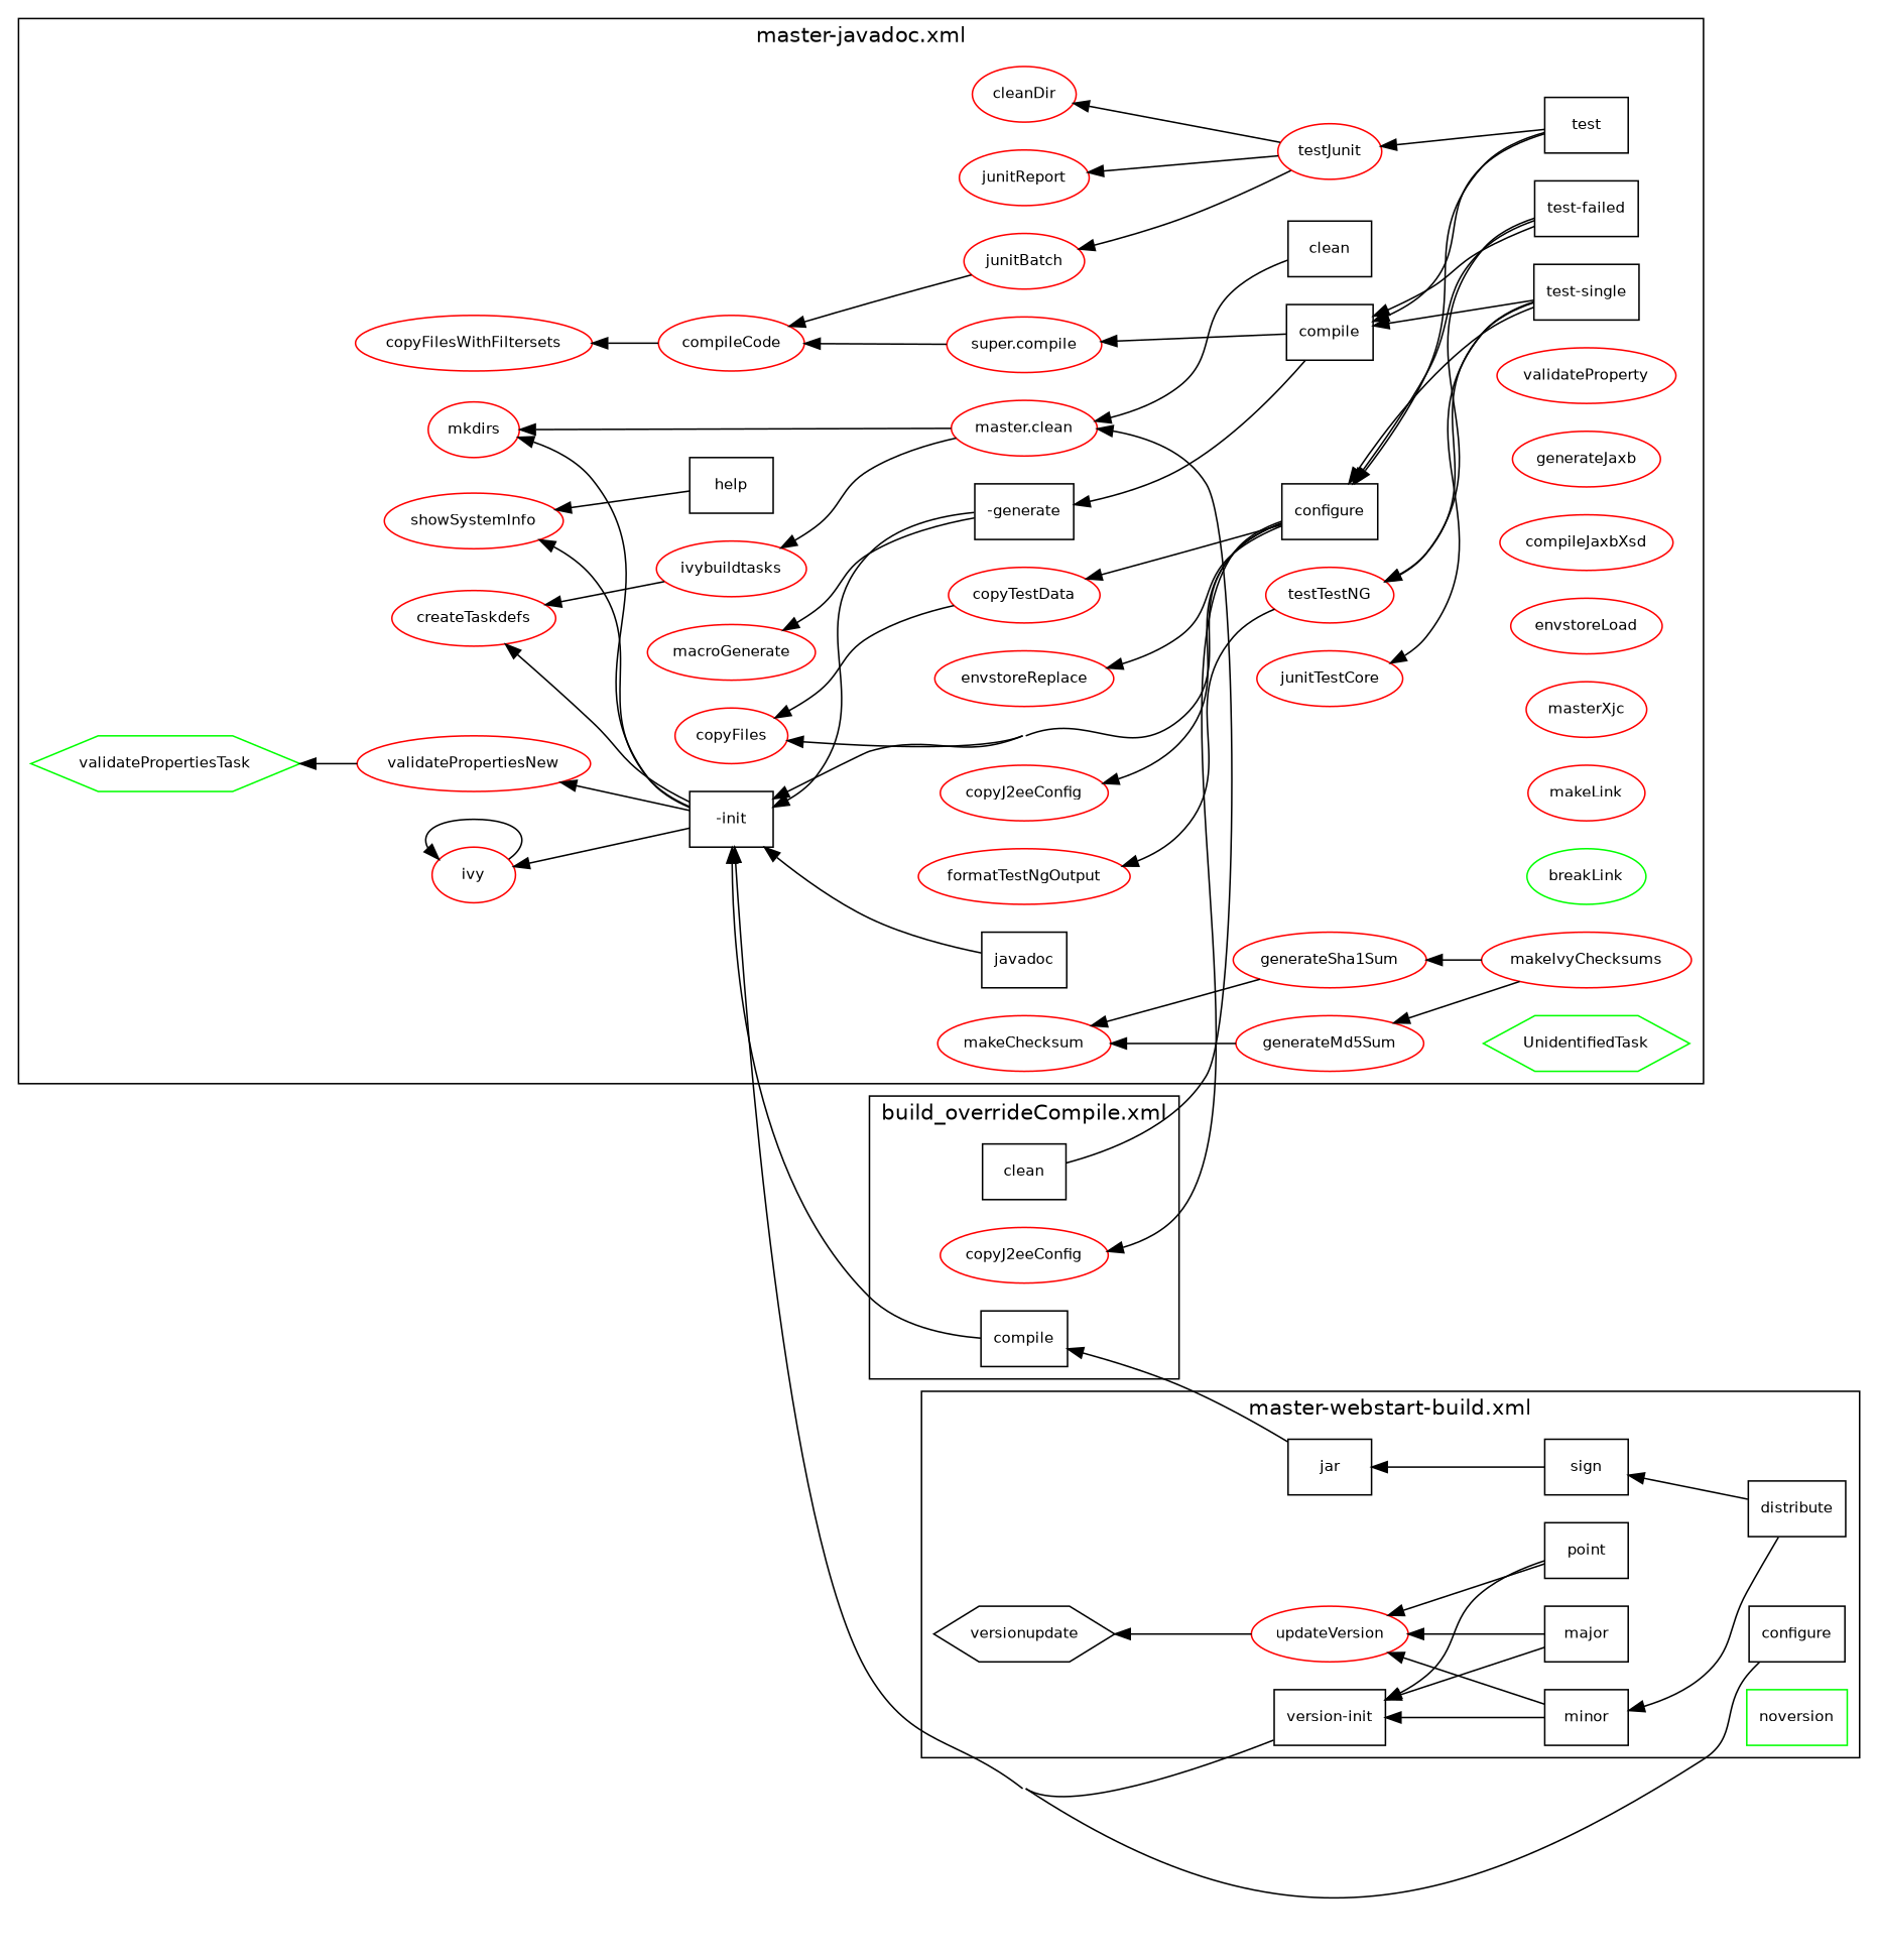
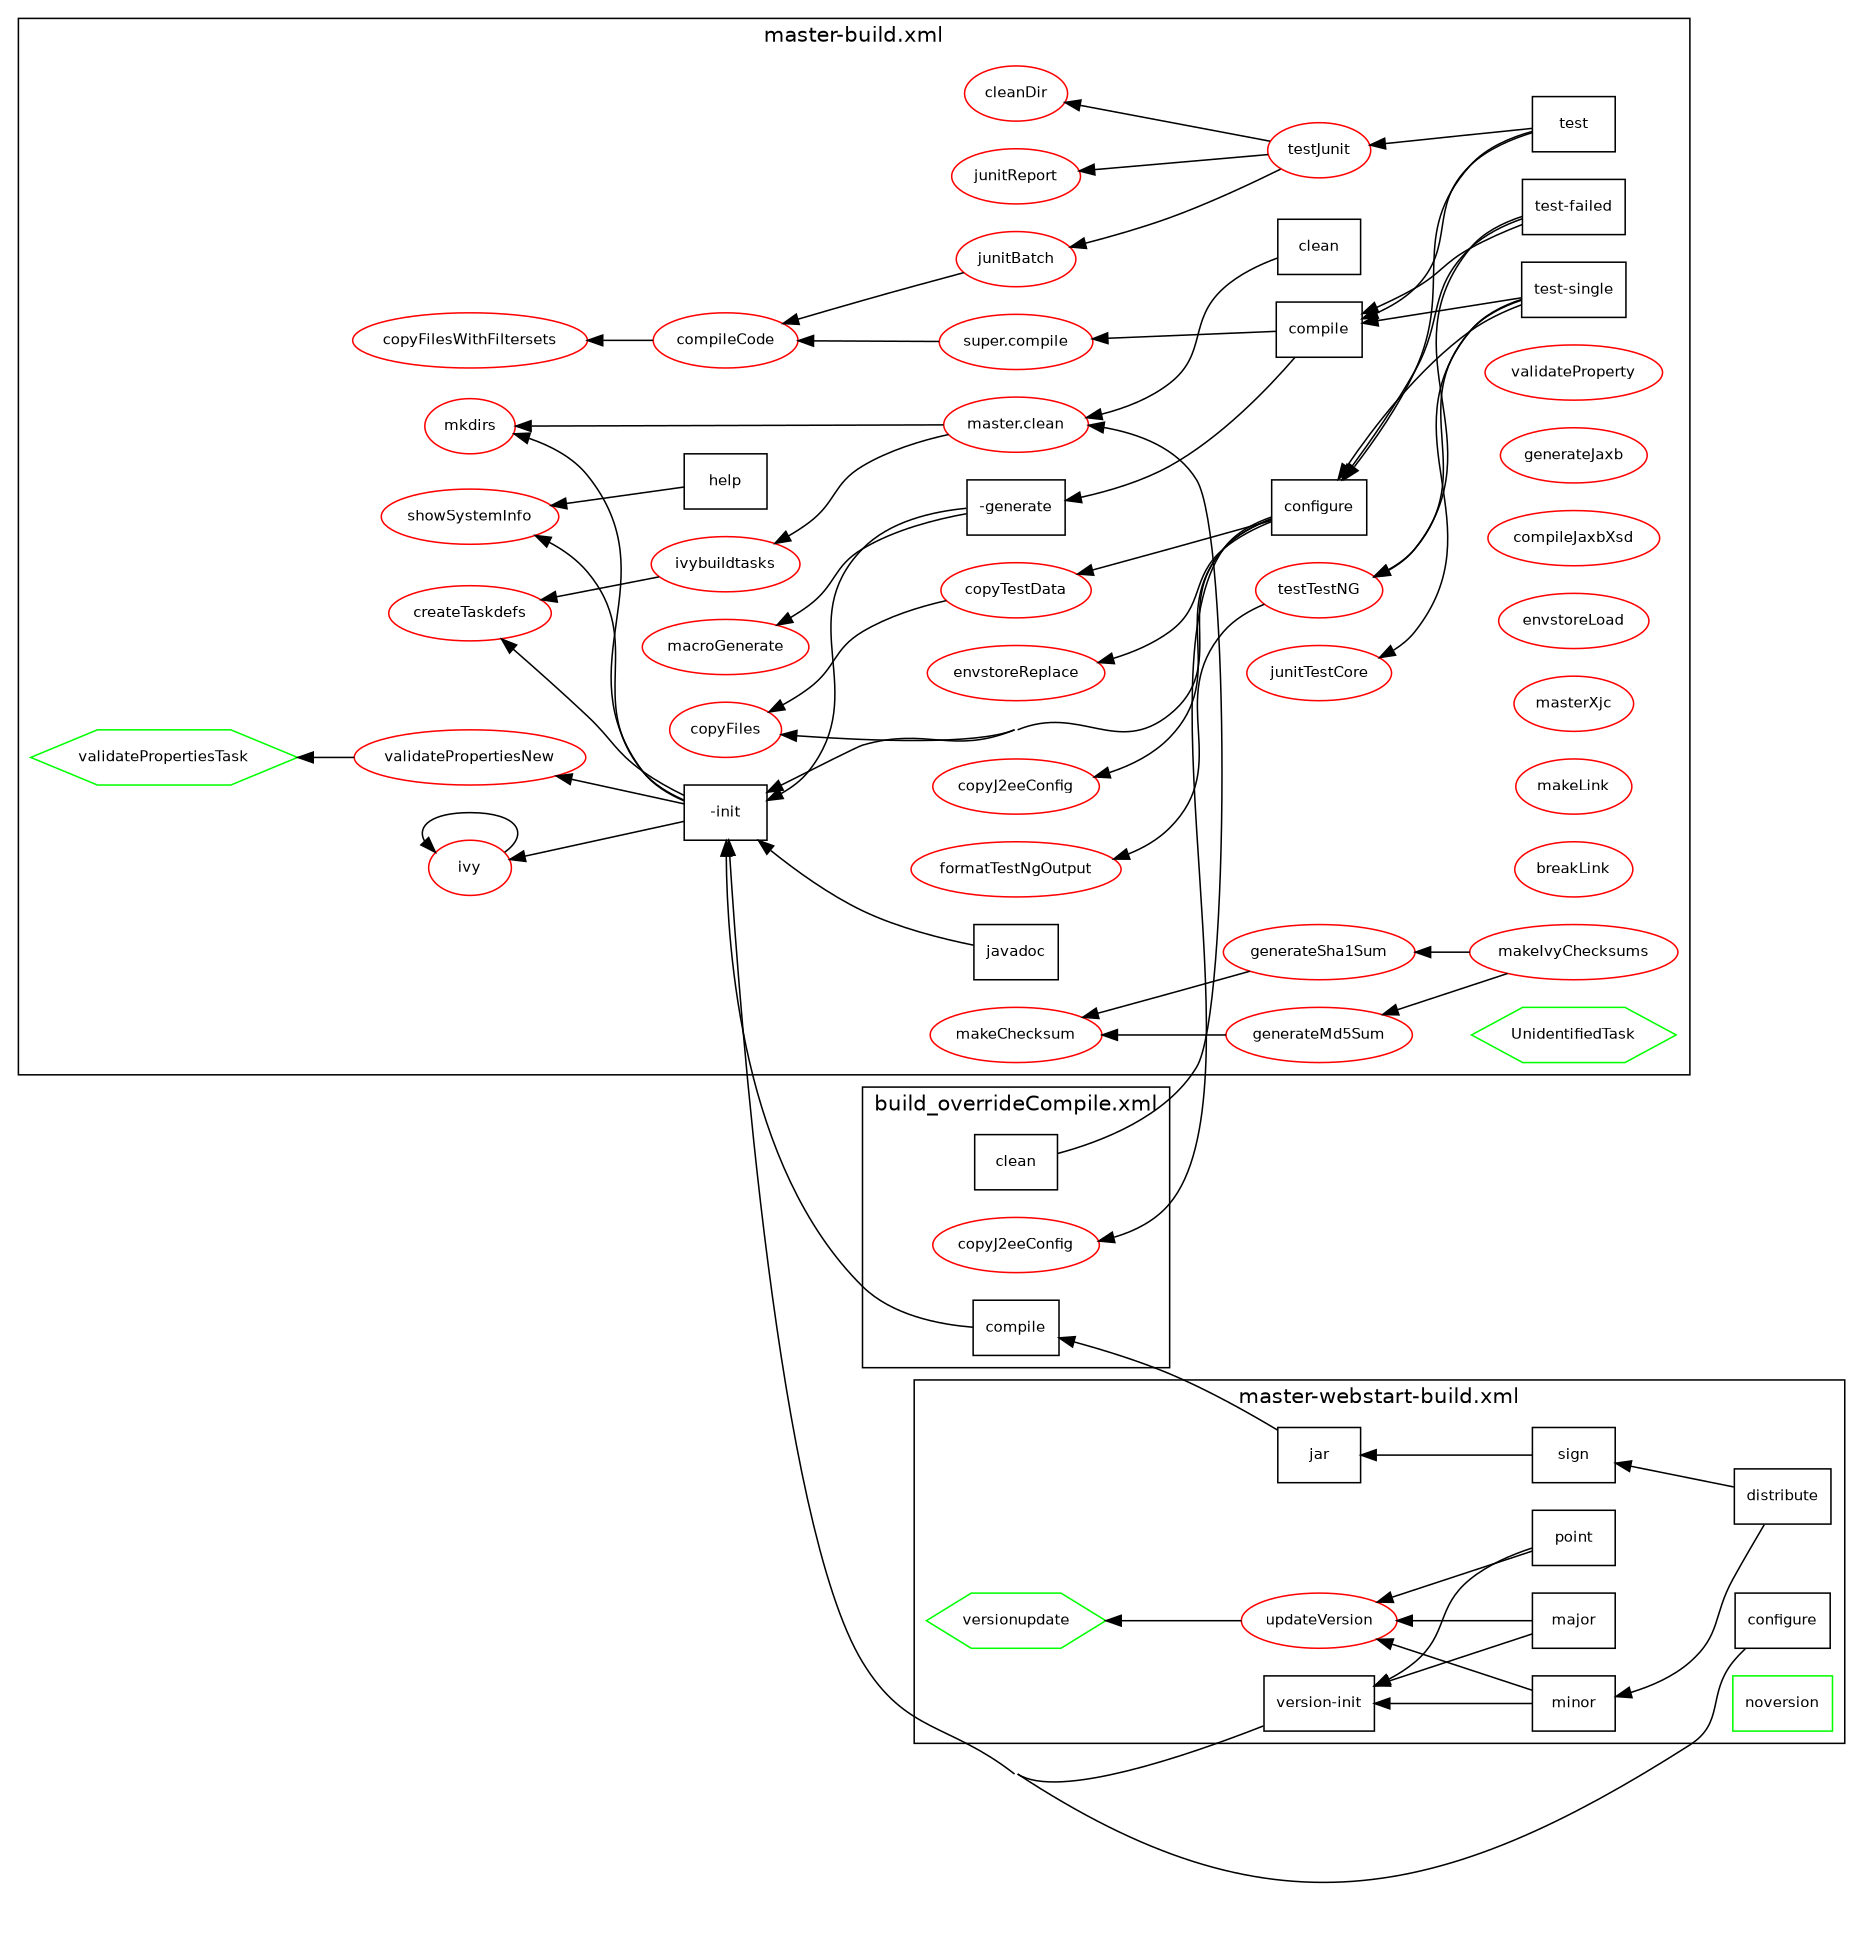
  digraph {
    concentrate=true
    fontname="DejaVu Sans"
    rankdir=RL
    node [color=red fontname="DejaVu Sans" fontsize=10 shape=ellipse]
    edge [fontname="DejaVu Sans" fontsize=8]
    n1 [color=black label=compile shape=box]
    n2 [color=black label=clean shape=box]
    n3 [label=copyJ2eeConfig]
    n4 [color=black label=distribute shape=box]
    n5 [color=black label=sign shape=box]
    n6 [color=black label=jar shape=box]
    n7 [color=black label=configure shape=box]
    n8 [color=green label=noversion shape=box]
    n9 [color=black label="version-init" shape=box]
    n10 [color=black label=minor shape=box]
    n11 [color=black label=point shape=box]
    n12 [color=black label=major shape=box]
    n13 [label=updateVersion]
-   n14 [color=black label=versionupdate shape=hexagon]
+   n14 [color=green label=versionupdate shape=hexagon]
    n15 [color=black label="-init" shape=box]
    n16 [label=ivy]
    n17 [color=black label="-generate" shape=box]
    n18 [color=black label=compile shape=box]
    n19 [color=black label=help shape=box]
    n20 [color=black label=clean shape=box]
    n21 [color=black label=test shape=box]
    n22 [color=black label="test-failed" shape=box]
    n23 [color=black label="test-single" shape=box]
    n24 [color=black label=configure shape=box]
    n25 [color=black label=javadoc shape=box]
    n26 [label=validateProperty]
    n27 [label=validatePropertiesNew]
    n28 [label=createTaskdefs]
    n29 [label=showSystemInfo]
    n30 [label=ivybuildtasks]
    n31 [label=macroGenerate]
    n32 [label="super.compile"]
    n33 [label=compileCode]
    n34 [label="master.clean"]
    n35 [label=mkdirs]
    n36 [label=cleanDir]
    n37 [label=generateJaxb]
    n38 [label=compileJaxbXsd]
    n39 [label=copyFiles]
    n40 [label=copyFilesWithFiltersets]
    n41 [label=envstoreLoad]
    n42 [label=envstoreReplace]
    n43 [label=junitBatch]
    n44 [label=junitTestCore]
    n45 [label=junitReport]
    n46 [label=masterXjc]
    n47 [label=testTestNG]
    n48 [label=formatTestNgOutput]
    n49 [label=testJunit]
    n50 [label=copyJ2eeConfig]
    n51 [label=copyTestData]
    n52 [label=generateMd5Sum]
    n53 [label=generateSha1Sum]
    n54 [label=makeChecksum]
    n55 [label=makeLink]
-   n56 [color=green label=breakLink]
+   n56 [label=breakLink]
    n57 [label=makeIvyChecksums]
    n58 [color=green label=validatePropertiesTask shape=hexagon]
    n59 [color=green label=UnidentifiedTask shape=hexagon]
    subgraph cluster_1 {
      label="build_overrideCompile.xml"
      n1
      n2
      n3
    }
    subgraph cluster_2 {
      label="master-webstart-build.xml"
      n4
      n5
      n6
      n7
      n8
      n9
      n10
      n11
      n12
      n13
      n14
    }
    subgraph cluster_3 {
-     label="master-javadoc.xml"
+     label="master-build.xml"
      n15
      n16
      n17
      n18
      n19
      n20
      n21
      n22
      n23
      n24
      n25
      n26
      n27
      n28
      n29
      n30
      n31
      n32
      n33
      n34
      n35
      n36
      n37
      n38
      n39
      n40
      n41
      n42
      n43
      n44
      n45
      n46
      n47
      n48
      n49
      n50
      n51
      n52
      n53
      n54
      n55
      n56
      n57
      n58
      n59
    }
    n1 -> n15
    n2 -> n34
    n4 -> n5
    n4 -> n10
    n5 -> n6
    n6 -> n1
    n7 -> n15
    n9 -> n15
    n10 -> n9
    n10 -> n13
    n11 -> n9
    n11 -> n13
    n12 -> n9
    n12 -> n13
    n13 -> n14
    n15 -> n16
    n15 -> n27
    n15 -> n28
    n15 -> n29
    n15 -> n35
    n16 -> n16
    n17 -> n15
    n17 -> n31
    n18 -> n17
    n18 -> n32
    n19 -> n29
    n20 -> n34
    n21 -> n18
    n21 -> n24
    n21 -> n49
    n22 -> n18
    n22 -> n24
    n22 -> n47
    n23 -> n18
    n23 -> n24
    n23 -> n44
    n23 -> n47
    n24 -> n3
    n24 -> n15
    n24 -> n39
    n24 -> n42
    n24 -> n50
    n24 -> n51
    n25 -> n15
    n27 -> n58
    n30 -> n28
    n32 -> n33
    n33 -> n40
    n34 -> n30
    n34 -> n35
    n43 -> n33
    n47 -> n48
    n49 -> n36
    n49 -> n43
    n49 -> n45
    n51 -> n39
    n52 -> n54
    n53 -> n54
    n57 -> n52
    n57 -> n53
  }
